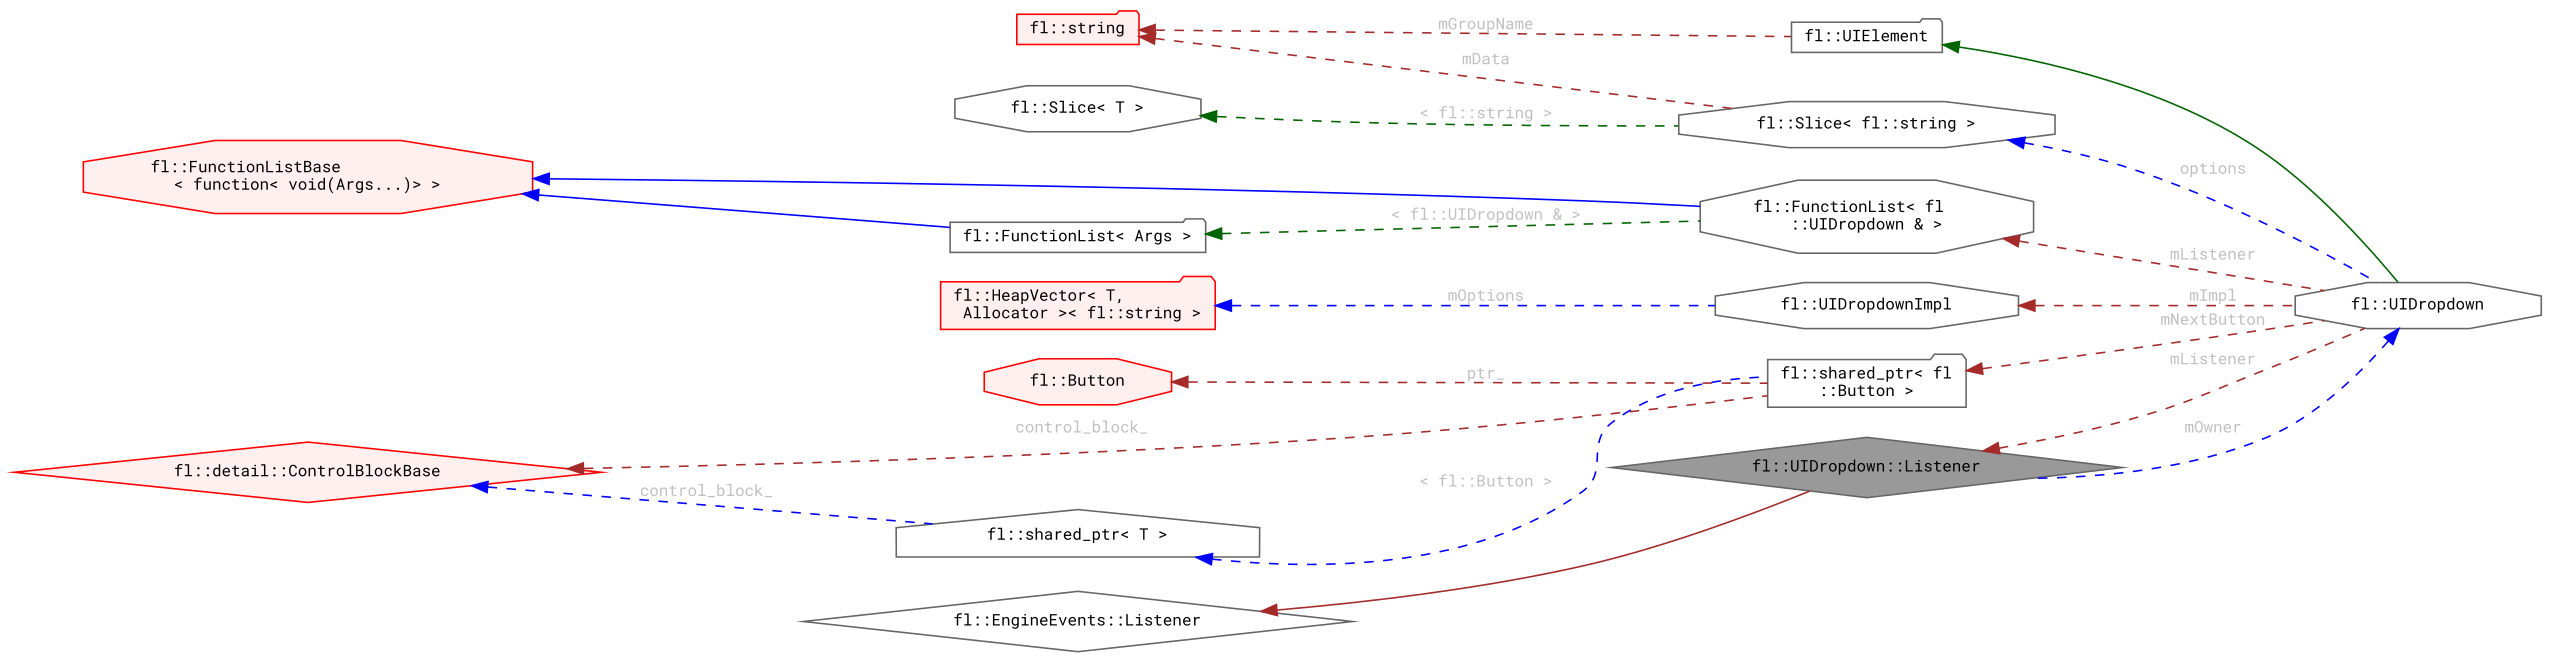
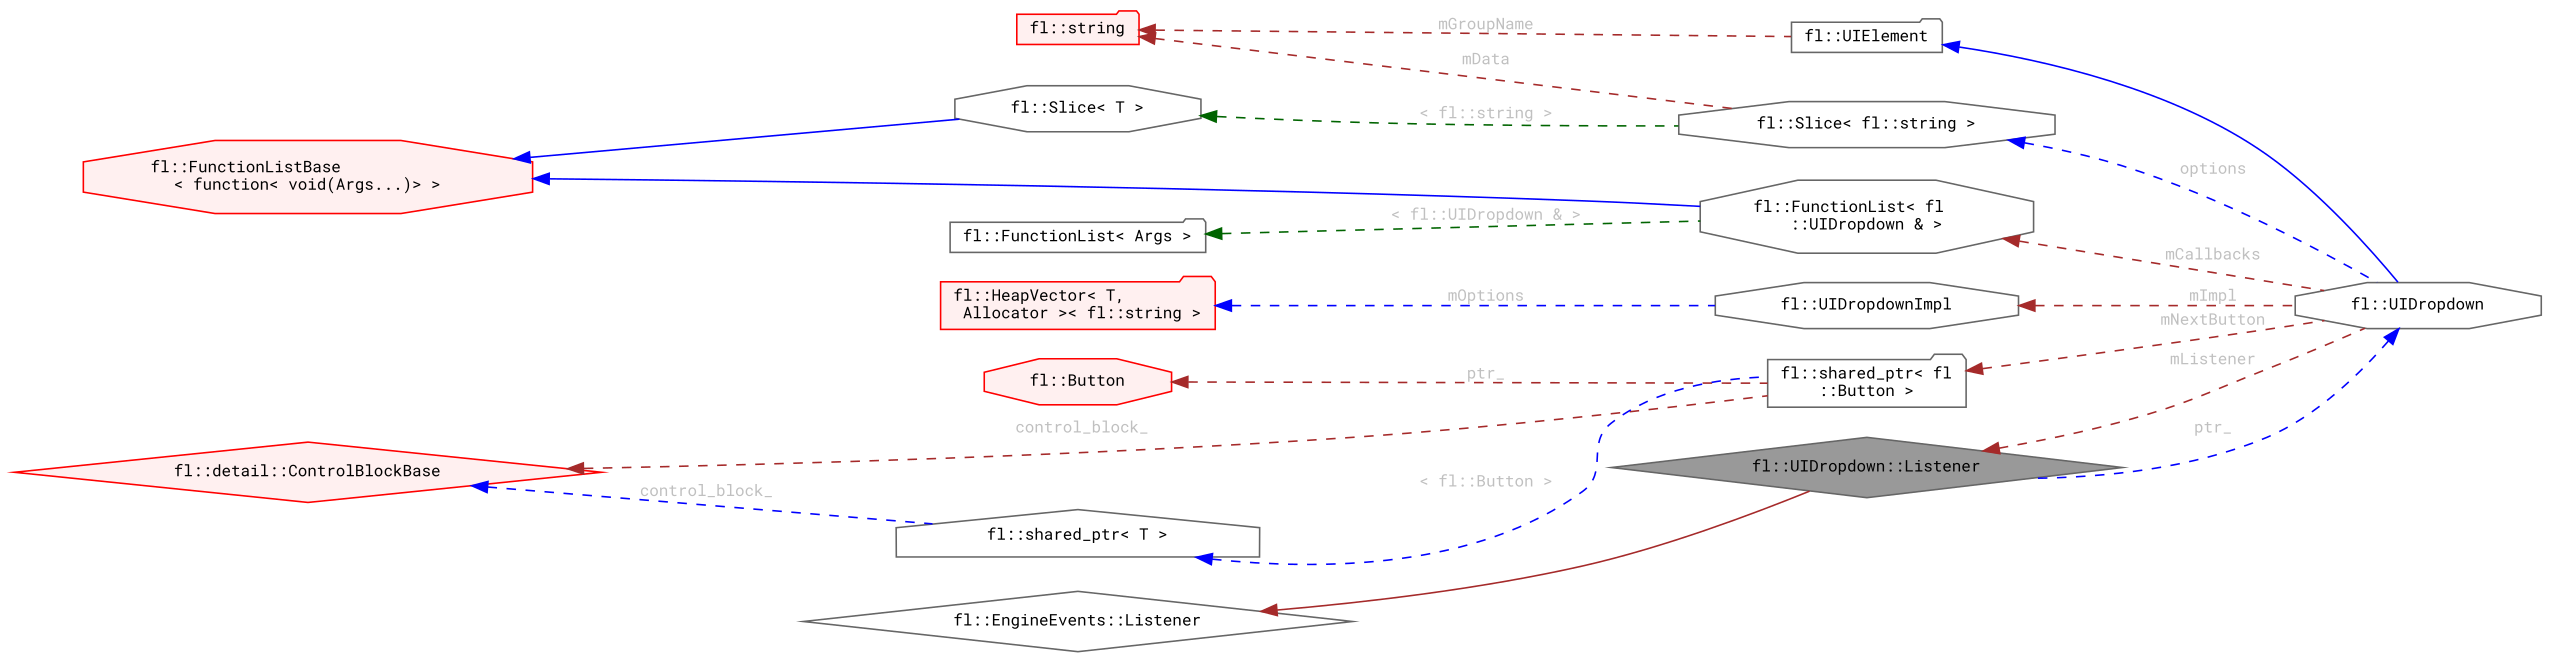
  digraph {
    fontname="Roboto Mono"
    rankdir=LR
    node [color=gray40 fillcolor=white fontname="Roboto Mono" fontsize=10 shape=octagon style=filled]
    edge [color=brown dir=back fontcolor=grey fontname="Roboto Mono" fontsize=10 labelfontname=Helvetica labelfontsize=10 style=dashed]
    n1 [fillcolor=grey60 fontcolor=black height=0.2 label="fl::UIDropdown::Listener" shape=diamond width=0.4]
    n2 [height=0.2 label="fl::UIDropdown" width=0.4]
    n3 [height=0.2 label="fl::EngineEvents::Listener" shape=diamond width=0.4]
    n4 [height=0.2 label="fl::UIElement" shape=folder width=0.4]
    n5 [color=red fillcolor="#FFF0F0" height=0.2 label="fl::string" shape=folder width=0.4]
    n6 [height=0.2 label="fl::Slice\< fl::string \>" width=0.4]
    n7 [height=0.2 label="fl::Slice\< T \>" width=0.4]
    n8 [height=0.2 label="fl::UIDropdownImpl" width=0.4]
    n9 [color=red fillcolor="#FFF0F0" height=0.2 label="fl::HeapVector\< T,\l Allocator \>\< fl::string \>" shape=folder width=0.4]
    n10 [height=0.2 label="fl::FunctionList\< fl\l::UIDropdown & \>" width=0.4]
    n11 [color=red fillcolor="#FFF0F0" height=0.2 label="fl::FunctionListBase\l\< function\< void(Args...)\> \>" width=0.4]
    n12 [height=0.2 label="fl::FunctionList\< Args \>" shape=folder width=0.4]
    n13 [height=0.2 label="fl::shared_ptr\< fl\l::Button \>" shape=folder width=0.4]
    n14 [color=red fillcolor="#FFF0F0" height=0.2 label="fl::Button" width=0.4]
    n15 [color=red fillcolor="#FFF0F0" height=0.2 label="fl::detail::ControlBlockBase" shape=diamond width=0.4]
    n16 [height=0.2 label="fl::shared_ptr\< T \>" shape=house width=0.4]
    n1 -> n2 [label=" mListener"]
-   n2 -> n1 [color=blue label=" mOwner"]
+   n2 -> n1 [color=blue label=" ptr_"]
    n3 -> n1 [style=solid fontcolor=""]
-   n4 -> n2 [color=darkgreen style=solid fontcolor=""]
+   n4 -> n2 [color=blue style=solid fontcolor=""]
    n5 -> n4 [label=" mGroupName"]
    n5 -> n6 [label=" mData"]
    n6 -> n2 [color=blue label=" options"]
    n7 -> n6 [color=darkgreen label=" \< fl::string \>"]
    n8 -> n2 [label=" mImpl"]
    n9 -> n8 [color=blue label=" mOptions"]
-   n10 -> n2 [label=" mListener"]
+   n10 -> n2 [label=" mCallbacks"]
    n11 -> n10 [color=blue style=solid fontcolor=""]
-   n11 -> n12 [color=blue style=solid fontcolor=""]
+   n11 -> n7 [color=blue style=solid fontcolor=""]
    n12 -> n10 [color=darkgreen label=" \< fl::UIDropdown & \>"]
    n13 -> n2 [label=" mNextButton"]
    n14 -> n13 [label=" ptr_"]
    n15 -> n13 [label=" control_block_"]
    n15 -> n16 [color=blue label=" control_block_"]
    n16 -> n13 [color=blue label=" \< fl::Button \>"]
  }
